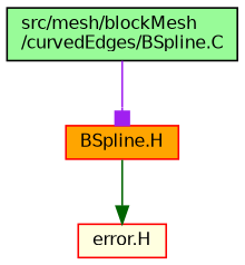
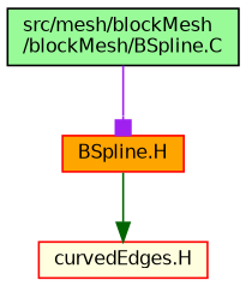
  digraph {
    node [color=red fontname=Helvetica fontsize=10 shape=record style=filled]
    edge [fontname=Helvetica fontsize=10 labelfontname=Helvetica labelfontsize=10 style=solid]
-   n1 [color=black fillcolor=palegreen fontcolor=black height=0.2 label="src/mesh/blockMesh\l/curvedEdges/BSpline.C" width=0.4]
+   n1 [color=black fillcolor=palegreen fontcolor=black height=0.2 label="src/mesh/blockMesh\l/blockMesh/BSpline.C" width=0.4]
    n2 [fillcolor=orange height=0.2 label="BSpline.H" width=0.4]
-   n3 [fillcolor=lightyellow height=0.2 label="error.H" width=0.4]
+   n3 [fillcolor=lightyellow height=0.2 label="curvedEdges.H" width=0.4]
    n1 -> n2 [arrowhead=box color=purple]
    n2 -> n3 [arrowhead=normal color=darkgreen]
  }
